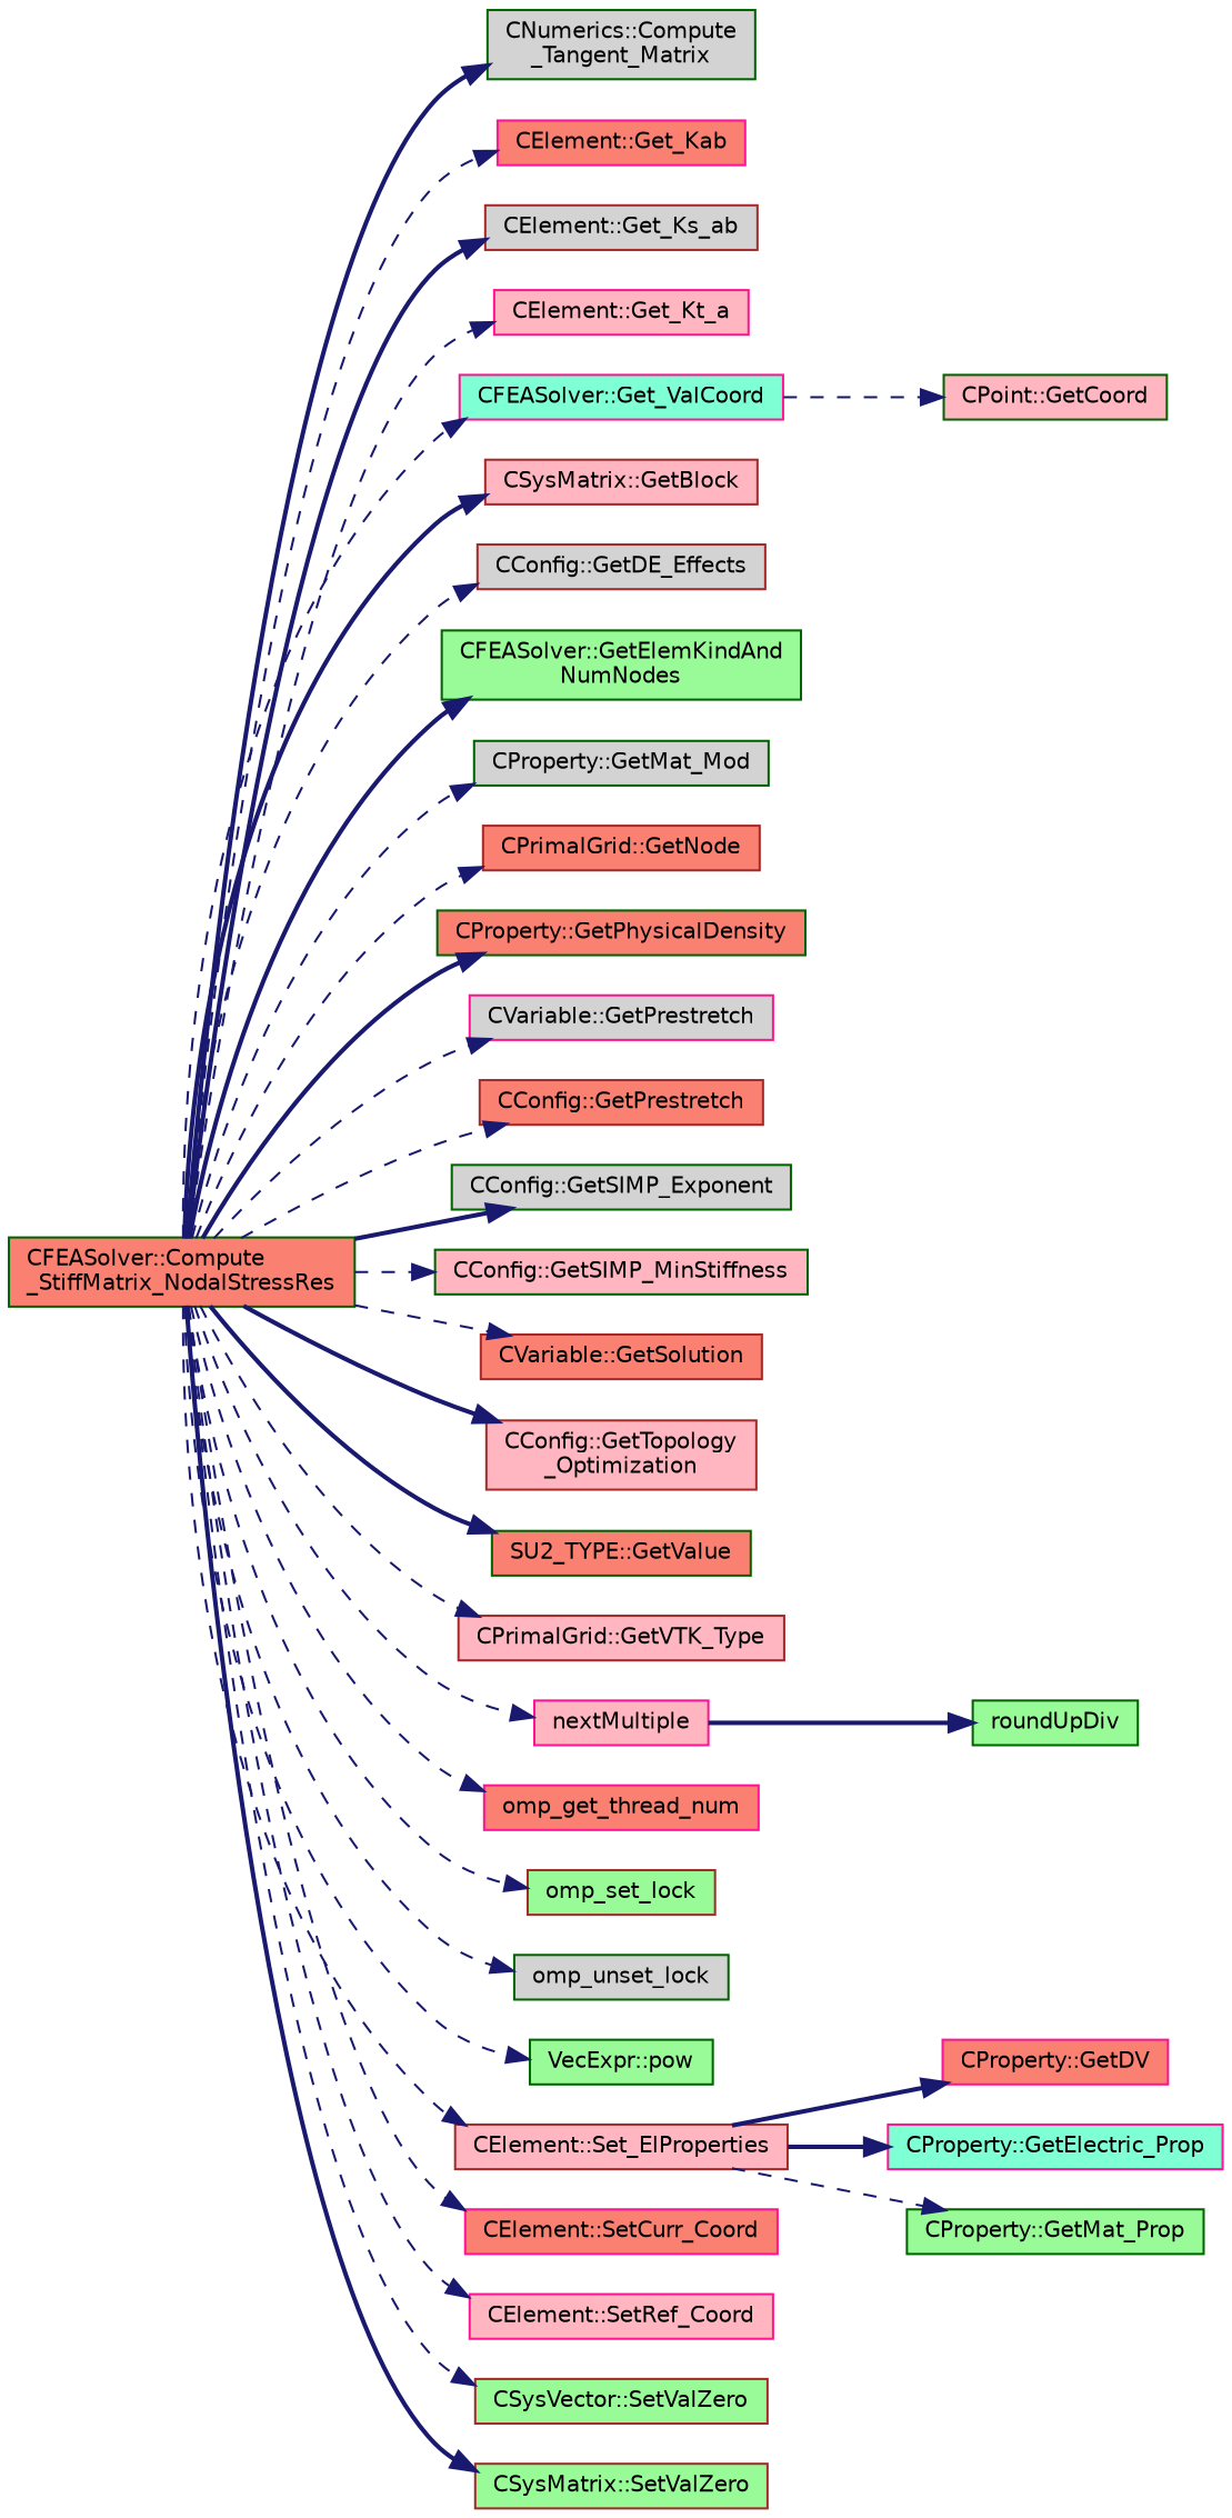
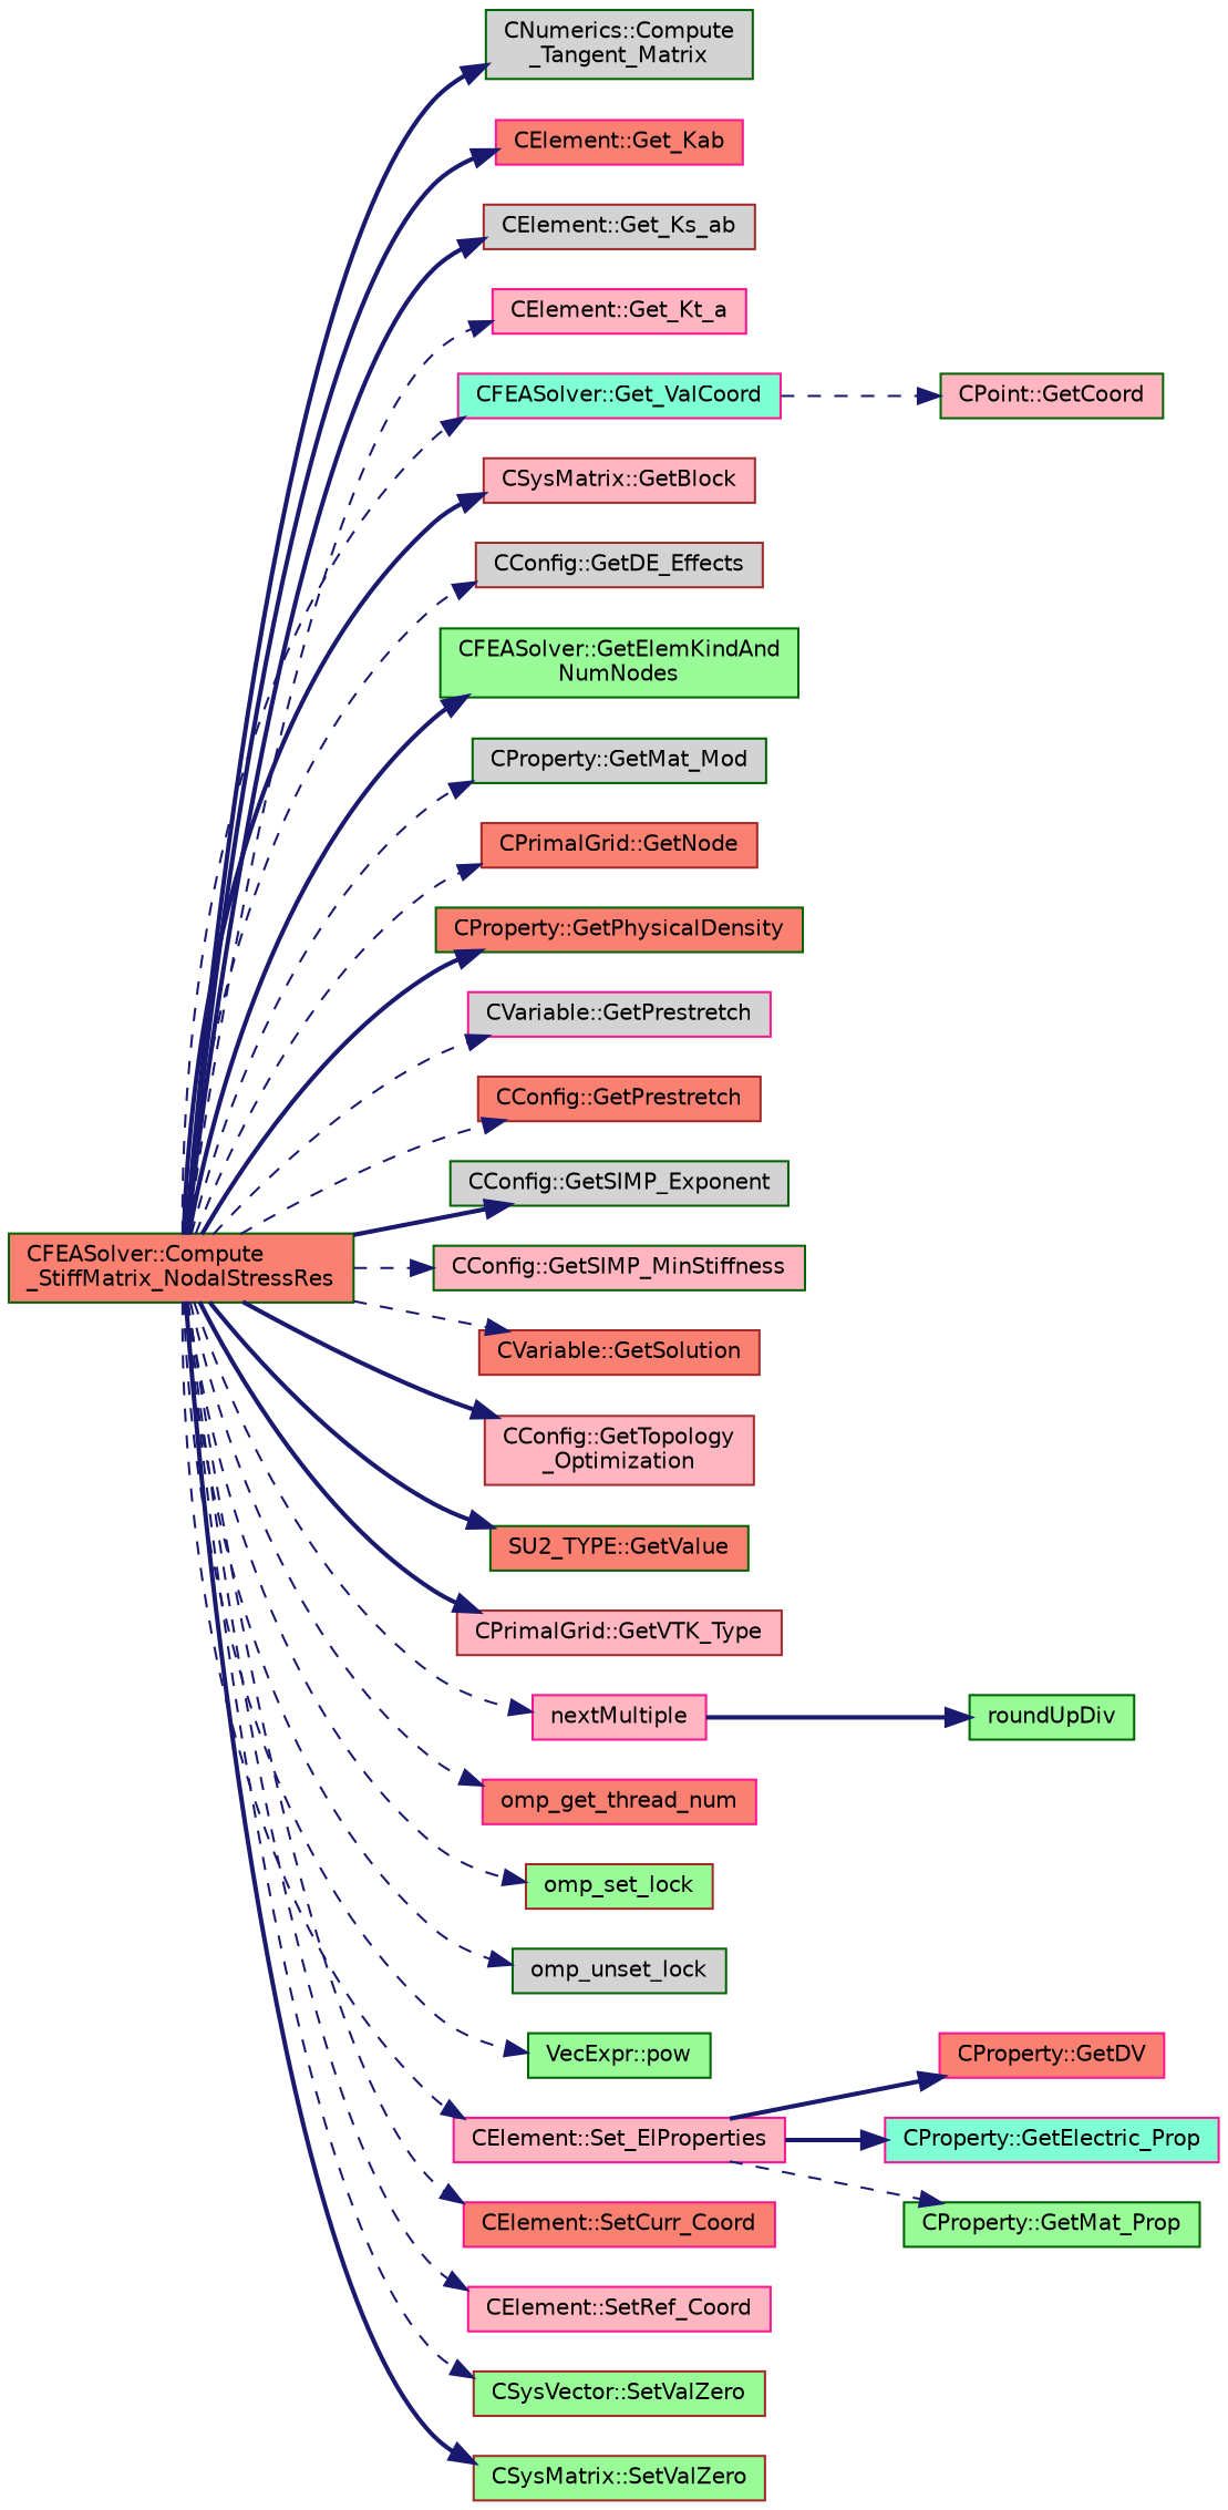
  digraph {
    rankdir=LR
    node [color=darkgreen fillcolor=salmon fontname=Helvetica fontsize=10 shape=record style=filled]
    edge [color=midnightblue fontname=Helvetica fontsize=10 labelfontname=Helvetica labelfontsize=10 style=dashed]
    n1 [fontcolor=black height=0.2 label="CFEASolver::Compute\l_StiffMatrix_NodalStressRes" width=0.4]
    n2 [fillcolor=lightgrey height=0.2 label="CNumerics::Compute\l_Tangent_Matrix" width=0.4]
    n3 [color=deeppink height=0.2 label="CElement::Get_Kab" width=0.4]
    n4 [color=brown fillcolor=lightgrey height=0.2 label="CElement::Get_Ks_ab" width=0.4]
    n5 [color=deeppink fillcolor=lightpink height=0.2 label="CElement::Get_Kt_a" width=0.4]
    n6 [color=deeppink fillcolor=aquamarine height=0.2 label="CFEASolver::Get_ValCoord" width=0.4]
    n7 [color=brown fillcolor=lightpink height=0.2 label="CSysMatrix::GetBlock" width=0.4]
    n8 [color=brown fillcolor=lightgrey height=0.2 label="CConfig::GetDE_Effects" width=0.4]
    n9 [fillcolor=palegreen height=0.2 label="CFEASolver::GetElemKindAnd\lNumNodes" width=0.4]
    n10 [fillcolor=lightgrey height=0.2 label="CProperty::GetMat_Mod" width=0.4]
    n11 [color=brown height=0.2 label="CPrimalGrid::GetNode" width=0.4]
    n12 [height=0.2 label="CProperty::GetPhysicalDensity" width=0.4]
    n13 [color=deeppink fillcolor=lightgrey height=0.2 label="CVariable::GetPrestretch" width=0.4]
    n14 [color=brown height=0.2 label="CConfig::GetPrestretch" width=0.4]
    n15 [fillcolor=lightgrey height=0.2 label="CConfig::GetSIMP_Exponent" width=0.4]
    n16 [fillcolor=lightpink height=0.2 label="CConfig::GetSIMP_MinStiffness" width=0.4]
    n17 [color=brown height=0.2 label="CVariable::GetSolution" width=0.4]
    n18 [color=brown fillcolor=lightpink height=0.2 label="CConfig::GetTopology\l_Optimization" width=0.4]
    n19 [height=0.2 label="SU2_TYPE::GetValue" width=0.4]
    n20 [color=brown fillcolor=lightpink height=0.2 label="CPrimalGrid::GetVTK_Type" width=0.4]
    n21 [color=deeppink fillcolor=lightpink height=0.2 label=nextMultiple width=0.4]
    n22 [color=deeppink height=0.2 label=omp_get_thread_num width=0.4]
    n23 [color=brown fillcolor=palegreen height=0.2 label=omp_set_lock width=0.4]
    n24 [fillcolor=lightgrey height=0.2 label=omp_unset_lock width=0.4]
    n25 [fillcolor=palegreen height=0.2 label="VecExpr::pow" width=0.4]
-   n26 [color=brown fillcolor=lightpink height=0.2 label="CElement::Set_ElProperties" width=0.4]
+   n26 [color=deeppink fillcolor=lightpink height=0.2 label="CElement::Set_ElProperties" width=0.4]
    n27 [color=deeppink height=0.2 label="CElement::SetCurr_Coord" width=0.4]
    n28 [color=deeppink fillcolor=lightpink height=0.2 label="CElement::SetRef_Coord" width=0.4]
    n29 [color=brown fillcolor=palegreen height=0.2 label="CSysVector::SetValZero" width=0.4]
    n30 [color=brown fillcolor=palegreen height=0.2 label="CSysMatrix::SetValZero" width=0.4]
    n31 [fillcolor=lightpink height=0.2 label="CPoint::GetCoord" width=0.4]
    n32 [fillcolor=palegreen height=0.2 label=roundUpDiv width=0.4]
    n33 [color=deeppink height=0.2 label="CProperty::GetDV" width=0.4]
    n34 [color=deeppink fillcolor=aquamarine height=0.2 label="CProperty::GetElectric_Prop" width=0.4]
    n35 [fillcolor=palegreen height=0.2 label="CProperty::GetMat_Prop" width=0.4]
    n1 -> n2 [style=bold]
-   n1 -> n3
+   n1 -> n3 [style=bold]
    n1 -> n4 [style=bold]
    n1 -> n5
    n1 -> n6
    n1 -> n7 [style=bold]
    n1 -> n8
    n1 -> n9 [style=bold]
    n1 -> n10
    n1 -> n11
    n1 -> n12 [style=bold]
    n1 -> n13
    n1 -> n14
    n1 -> n15 [style=bold]
    n1 -> n16
    n1 -> n17
    n1 -> n18 [style=bold]
    n1 -> n19 [style=bold]
-   n1 -> n20
+   n1 -> n20 [style=bold]
    n1 -> n21
    n1 -> n22
    n1 -> n23
    n1 -> n24
    n1 -> n25
    n1 -> n26
    n1 -> n27
    n1 -> n28
    n1 -> n29
    n1 -> n30 [style=bold]
    n6 -> n31
    n21 -> n32 [style=bold]
    n26 -> n33 [style=bold]
    n26 -> n34 [style=bold]
    n26 -> n35
  }
